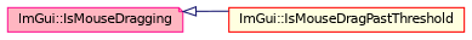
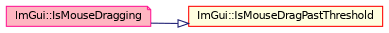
  digraph {
    rankdir=LR
    node [fontname=Helvetica fontsize=10 style=filled]
    n1 [color=deeppink fillcolor=lightpink fontcolor=black height=0.2 label="ImGui::IsMouseDragging" shape=note width=0.4]
    n2 [color=red fillcolor=lightyellow height=0.2 label="ImGui::IsMouseDragPastThreshold" shape=box width=0.4]
-   n2 -> n1 [color=midnightblue fontname=Helvetica fontsize=10 labelfontname=Helvetica labelfontsize=10 style=solid arrowhead=onormal]
+   n1 -> n2 [color=midnightblue fontname=Helvetica fontsize=10 labelfontname=Helvetica labelfontsize=10 style=solid arrowhead=onormal]
  }
